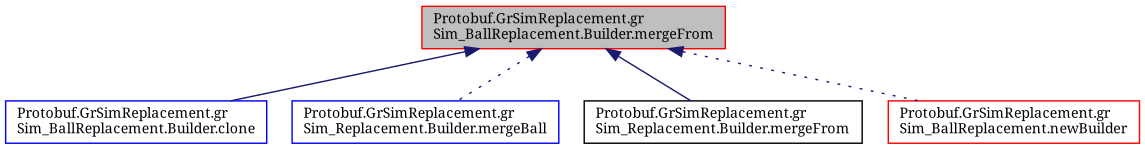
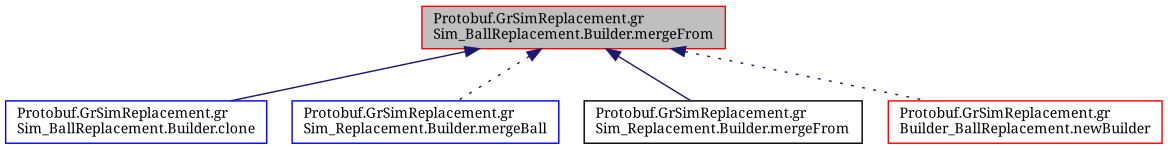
  digraph {
    rankdir=TB
    fontname="Noto Serif"
    node [color=red fillcolor=white fontname="Noto Serif" fontsize=10 shape=record style=filled]
    edge [color=midnightblue dir=back fontname="Noto Serif" fontsize=10 labelfontname=Helvetica labelfontsize=10 style=solid]
    n1 [fillcolor=grey75 fontcolor=black height=0.2 label="Protobuf.GrSimReplacement.gr\lSim_BallReplacement.Builder.mergeFrom" width=0.4]
    n2 [color=blue height=0.2 label="Protobuf.GrSimReplacement.gr\lSim_BallReplacement.Builder.clone" width=0.4]
    n3 [color=blue height=0.2 label="Protobuf.GrSimReplacement.gr\lSim_Replacement.Builder.mergeBall" width=0.4]
    n4 [color=black height=0.2 label="Protobuf.GrSimReplacement.gr\lSim_Replacement.Builder.mergeFrom" width=0.4]
-   n5 [height=0.2 label="Protobuf.GrSimReplacement.gr\lSim_BallReplacement.newBuilder" width=0.4]
+   n5 [height=0.2 label="Protobuf.GrSimReplacement.gr\lBuilder_BallReplacement.newBuilder" width=0.4]
    n1 -> n2
    n1 -> n3 [style=dotted]
    n1 -> n4
    n1 -> n5 [style=dotted]
  }
